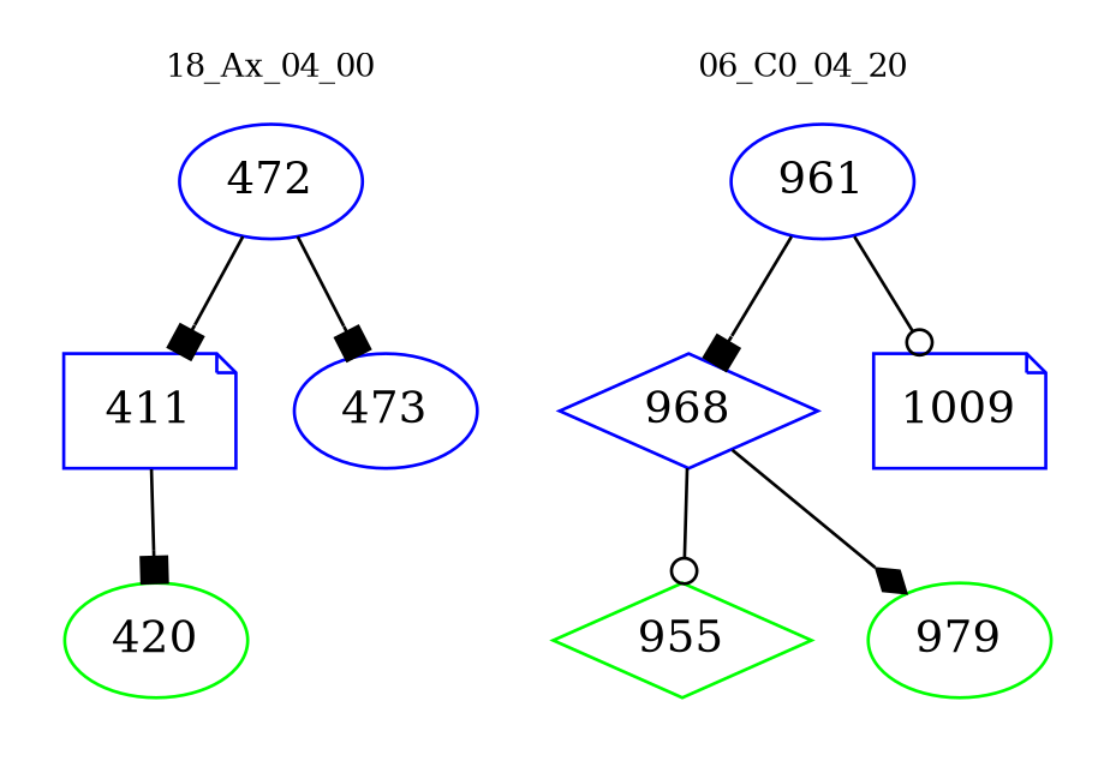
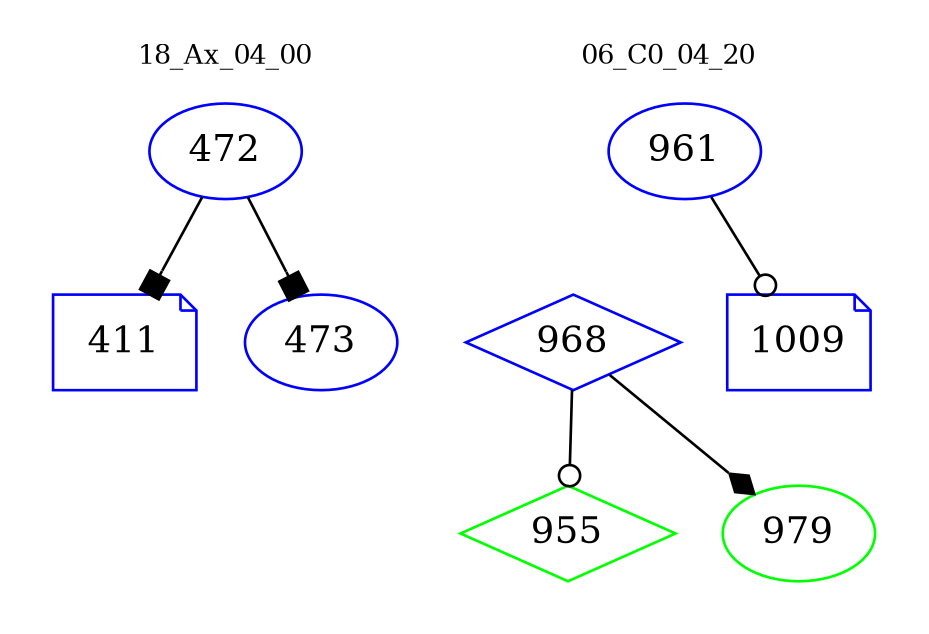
  digraph {
    node [color=blue shape=ellipse]
    edge [arrowhead=box color=black]
    n1 [label=472]
    n2 [label=411 shape=note]
    n3 [label=473]
-   n4 [color=green label=420]
    n5 [label=961]
    n6 [color=green label=955 shape=diamond]
    n7 [label=968 shape=diamond]
    n8 [label=1009 shape=note]
    n9 [color=green label=979]
    subgraph cluster_1 {
      color=white
      fontsize=10
      label="18_Ax_04_00"
      n1
      n2
      n3
-     n4
    }
    subgraph cluster_2 {
      color=white
      fontsize=10
      label="06_C0_04_20"
      n5
      n6
      n7
      n8
      n9
    }
    n1 -> n2
    n1 -> n3
-   n2 -> n4
-   n5 -> n7
    n5 -> n8 [arrowhead=odot]
    n7 -> n6 [arrowhead=odot]
    n7 -> n9 [arrowhead=diamond]
  }
